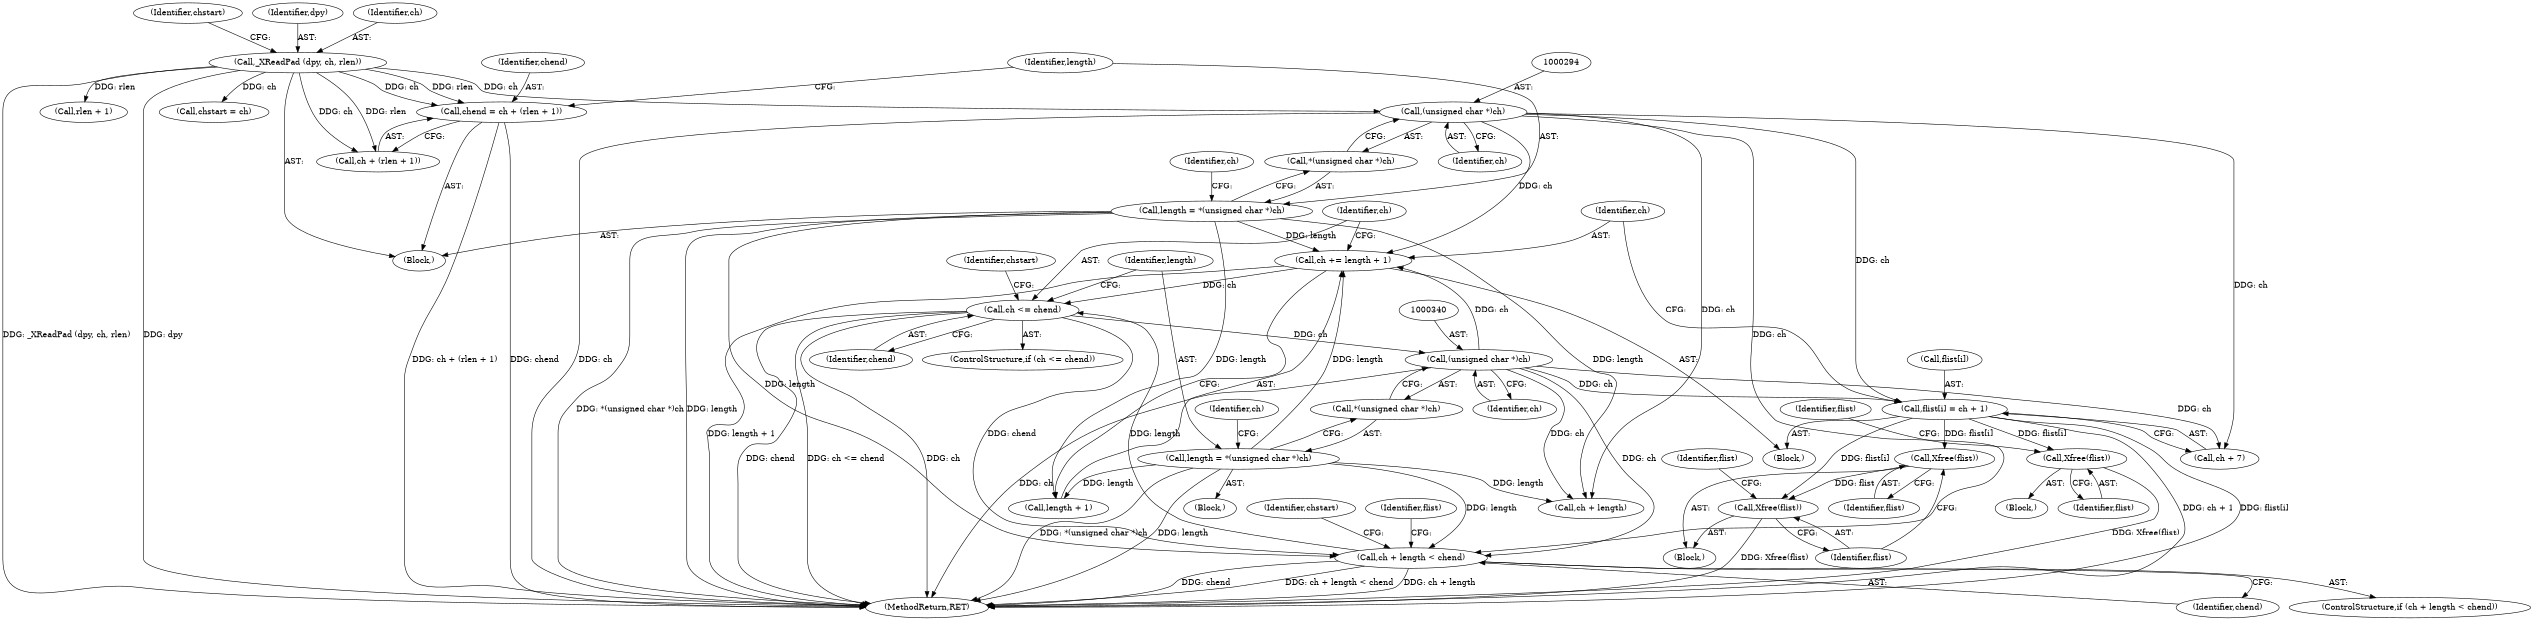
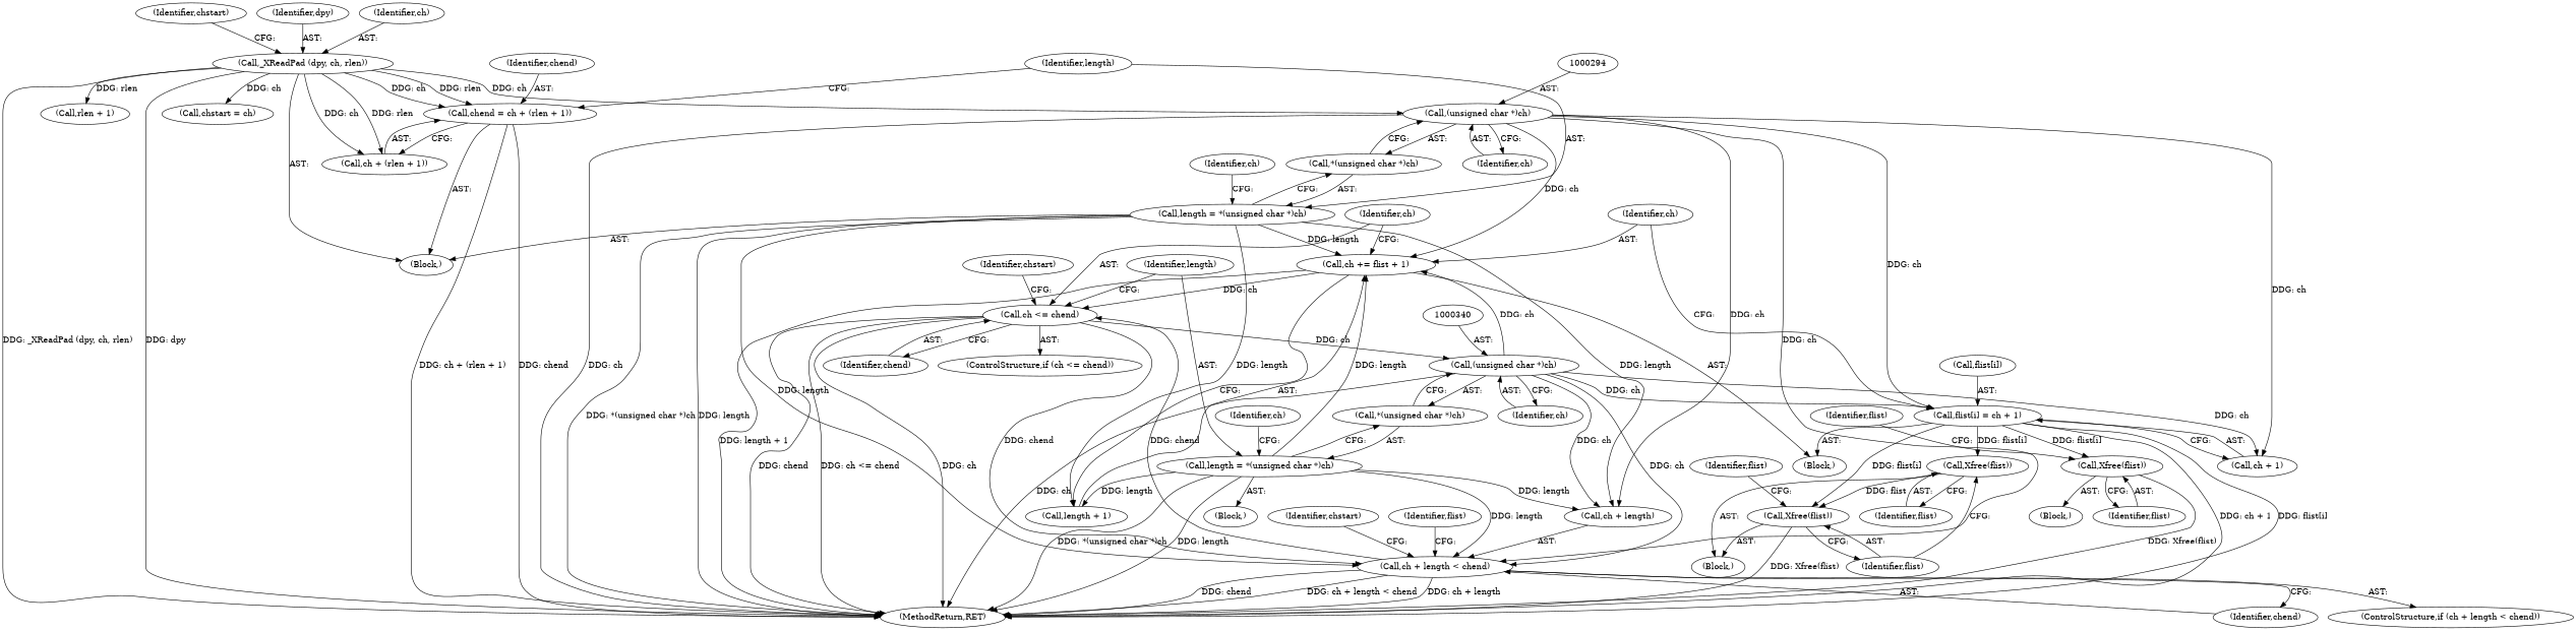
  digraph {
    n1 [label="(Call,flist[i] = ch + 1)"]
    n2 [label="(Call,Xfree(flist))"]
    n3 [label="(Call,Xfree(flist))"]
    n4 [label="(Call,Xfree(flist))"]
-   n5 [label="(Call,ch + 7)"]
+   n5 [label="(Call,ch + 1)"]
    n6 [label="(MethodReturn,RET)"]
    n7 [label="(Block,)"]
    n8 [label="(Block,)"]
    n9 [label="(Identifier,flist)"]
    n10 [label="(Block,)"]
    n11 [label="(Identifier,flist)"]
    n12 [label="(Identifier,flist)"]
    n13 [label="(Call,(unsigned char *)ch)"]
-   n14 [label="(Call,ch += length + 1)"]
+   n14 [label="(Call,ch += flist + 1)"]
    n15 [label="(Call,ch + length < chend)"]
    n16 [label="(Call,*(unsigned char *)ch)"]
    n17 [label="(Call,ch + length)"]
    n18 [label="(Identifier,ch)"]
    n19 [label="(Call,ch <= chend)"]
    n20 [label="(Call,length + 1)"]
    n21 [label="(ControlStructure,if (ch + length < chend))"]
    n22 [label="(Identifier,chend)"]
    n23 [label="(Call,length = *(unsigned char *)ch)"]
    n24 [label="(Call,_XReadPad (dpy, ch, rlen))"]
    n25 [label="(Call,chend = ch + (rlen + 1))"]
    n26 [label="(Call,ch + (rlen + 1))"]
    n27 [label="(Block,)"]
    n28 [label="(Call,rlen + 1)"]
    n29 [label="(Call,chstart = ch)"]
    n30 [label="(Call,(unsigned char *)ch)"]
    n31 [label="(Call,*(unsigned char *)ch)"]
    n32 [label="(Identifier,ch)"]
    n33 [label="(Call,length = *(unsigned char *)ch)"]
    n34 [label="(Identifier,chend)"]
    n35 [label="(ControlStructure,if (ch <= chend))"]
    n36 [label="(Block,)"]
    n37 [label="(Identifier,ch)"]
    n38 [label="(Identifier,ch)"]
    n39 [label="(Identifier,ch)"]
    n40 [label="(Identifier,flist)"]
    n41 [label="(Identifier,chstart)"]
    n42 [label="(Call,flist[i])"]
    n43 [label="(Identifier,ch)"]
    n44 [label="(Identifier,length)"]
    n45 [label="(Identifier,dpy)"]
    n46 [label="(Identifier,chstart)"]
    n47 [label="(Identifier,length)"]
    n48 [label="(Identifier,chstart)"]
    n49 [label="(Identifier,flist)"]
    n50 [label="(Identifier,flist)"]
    n51 [label="(Identifier,chend)"]
    n52 [label="(Identifier,ch)"]
    1000294
    1000340
    n1 -> n2 [label="DDG: flist[i]"]
    n1 -> n3 [label="DDG: flist[i]"]
    n1 -> n4 [label="DDG: flist[i]"]
    n1 -> n5 [label="CFG: "]
    n1 -> n6 [label="DDG: ch + 1"]
    n1 -> n6 [label="DDG: flist[i]"]
    n1 -> n7 [label="AST: "]
    n2 -> n6 [label="DDG: Xfree(flist)"]
    n2 -> n8 [label="AST: "]
    n2 -> n9 [label="CFG: "]
    n3 -> n4 [label="DDG: flist"]
    n3 -> n10 [label="AST: "]
    n3 -> n11 [label="CFG: "]
    n4 -> n6 [label="DDG: Xfree(flist)"]
    n4 -> n10 [label="AST: "]
    n4 -> n12 [label="CFG: "]
    n5 -> n1 [label="AST: "]
    n9 -> n2 [label="AST: "]
    n11 -> n3 [label="AST: "]
    n12 -> n3 [label="CFG: "]
    n12 -> n4 [label="AST: "]
    n13 -> n1 [label="DDG: ch"]
    n13 -> n5 [label="DDG: ch"]
    n13 -> n6 [label="DDG: ch"]
    n13 -> n14 [label="DDG: ch"]
    n13 -> n15 [label="DDG: ch"]
    n13 -> n16 [label="AST: "]
    n13 -> n17 [label="DDG: ch"]
    n13 -> n18 [label="CFG: "]
    n14 -> n6 [label="DDG: length + 1"]
    n14 -> n7 [label="AST: "]
    n14 -> n19 [label="DDG: ch"]
    n14 -> n20 [label="CFG: "]
    n15 -> n6 [label="DDG: ch + length < chend"]
    n15 -> n6 [label="DDG: ch + length"]
    n15 -> n6 [label="DDG: chend"]
-   n15 -> n19 [label="DDG: length"]
+   n15 -> n19 [label="DDG: chend"]
    n15 -> n21 [label="AST: "]
    n15 -> n22 [label="CFG: "]
    n16 -> n13 [label="CFG: "]
    n16 -> n23 [label="AST: "]
+   n17 -> n15 [label="AST: "]
    n18 -> n13 [label="AST: "]
    n19 -> n6 [label="DDG: chend"]
    n19 -> n6 [label="DDG: ch"]
    n19 -> n6 [label="DDG: ch <= chend"]
    n19 -> n15 [label="DDG: chend"]
    n19 -> n30 [label="DDG: ch"]
    n19 -> n34 [label="CFG: "]
    n19 -> n35 [label="AST: "]
    n20 -> n14 [label="AST: "]
    n22 -> n15 [label="AST: "]
    n23 -> n6 [label="DDG: length"]
    n23 -> n6 [label="DDG: *(unsigned char *)ch"]
    n23 -> n14 [label="DDG: length"]
    n23 -> n15 [label="DDG: length"]
    n23 -> n16 [label="CFG: "]
    n23 -> n17 [label="DDG: length"]
    n23 -> n20 [label="DDG: length"]
    n23 -> n27 [label="AST: "]
    n24 -> n6 [label="DDG: _XReadPad (dpy, ch, rlen)"]
    n24 -> n6 [label="DDG: dpy"]
    n24 -> n13 [label="DDG: ch"]
    n24 -> n25 [label="DDG: ch"]
    n24 -> n25 [label="DDG: rlen"]
    n24 -> n26 [label="DDG: ch"]
    n24 -> n26 [label="DDG: rlen"]
    n24 -> n27 [label="AST: "]
    n24 -> n28 [label="DDG: rlen"]
    n24 -> n29 [label="DDG: ch"]
    n25 -> n6 [label="DDG: ch + (rlen + 1)"]
    n25 -> n6 [label="DDG: chend"]
    n25 -> n26 [label="CFG: "]
    n25 -> n27 [label="AST: "]
    n26 -> n25 [label="AST: "]
    n30 -> n1 [label="DDG: ch"]
    n30 -> n5 [label="DDG: ch"]
    n30 -> n6 [label="DDG: ch"]
    n30 -> n14 [label="DDG: ch"]
    n30 -> n15 [label="DDG: ch"]
    n30 -> n17 [label="DDG: ch"]
    n30 -> n31 [label="AST: "]
    n30 -> n32 [label="CFG: "]
    n31 -> n30 [label="CFG: "]
    n31 -> n33 [label="AST: "]
    n32 -> n30 [label="AST: "]
    n33 -> n6 [label="DDG: *(unsigned char *)ch"]
    n33 -> n6 [label="DDG: length"]
    n33 -> n14 [label="DDG: length"]
    n33 -> n15 [label="DDG: length"]
    n33 -> n17 [label="DDG: length"]
    n33 -> n20 [label="DDG: length"]
    n33 -> n31 [label="CFG: "]
    n33 -> n36 [label="AST: "]
    n34 -> n19 [label="AST: "]
    n37 -> n33 [label="CFG: "]
    n38 -> n23 [label="CFG: "]
    n39 -> n14 [label="CFG: "]
    n39 -> n19 [label="AST: "]
    n40 -> n2 [label="CFG: "]
    n41 -> n24 [label="CFG: "]
    n42 -> n1 [label="AST: "]
    n43 -> n1 [label="CFG: "]
    n43 -> n14 [label="AST: "]
    n44 -> n23 [label="AST: "]
    n44 -> n25 [label="CFG: "]
    n45 -> n24 [label="AST: "]
    n46 -> n15 [label="CFG: "]
    n47 -> n19 [label="CFG: "]
    n47 -> n33 [label="AST: "]
    n48 -> n19 [label="CFG: "]
    n49 -> n4 [label="CFG: "]
    n50 -> n15 [label="CFG: "]
    n51 -> n25 [label="AST: "]
    n52 -> n24 [label="AST: "]
    1000294 -> n13 [label="AST: "]
    1000340 -> n30 [label="AST: "]
  }
